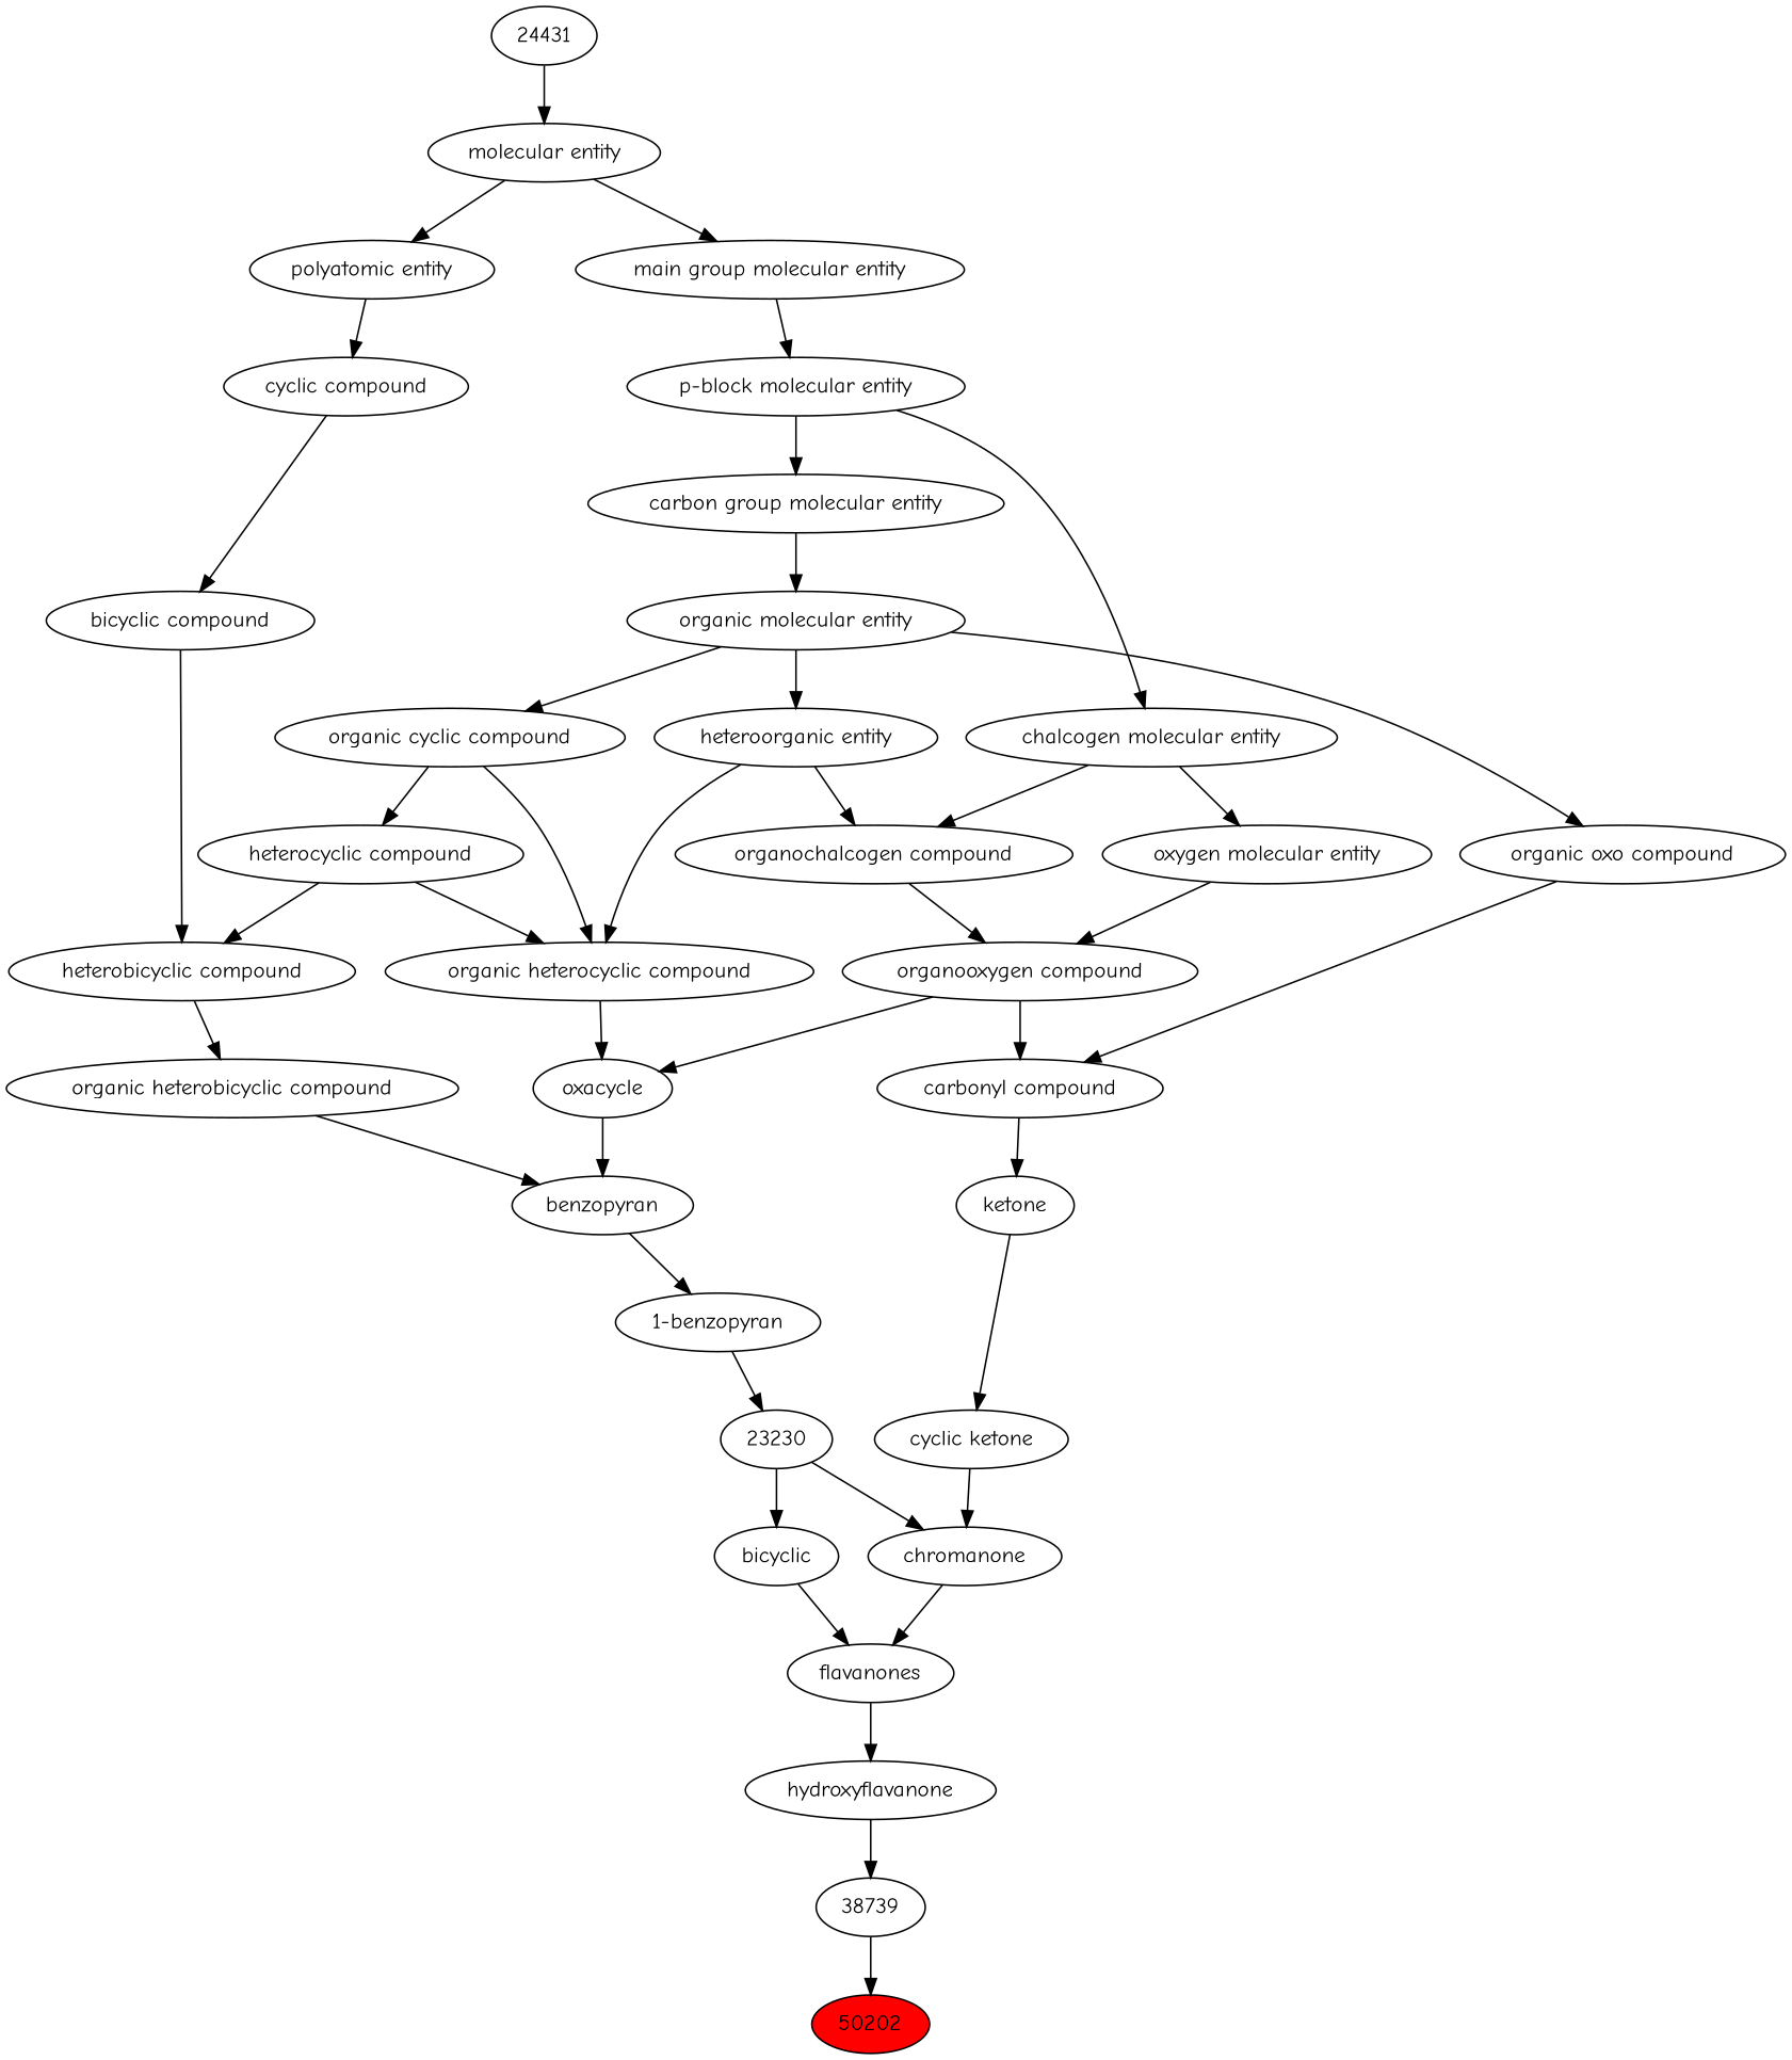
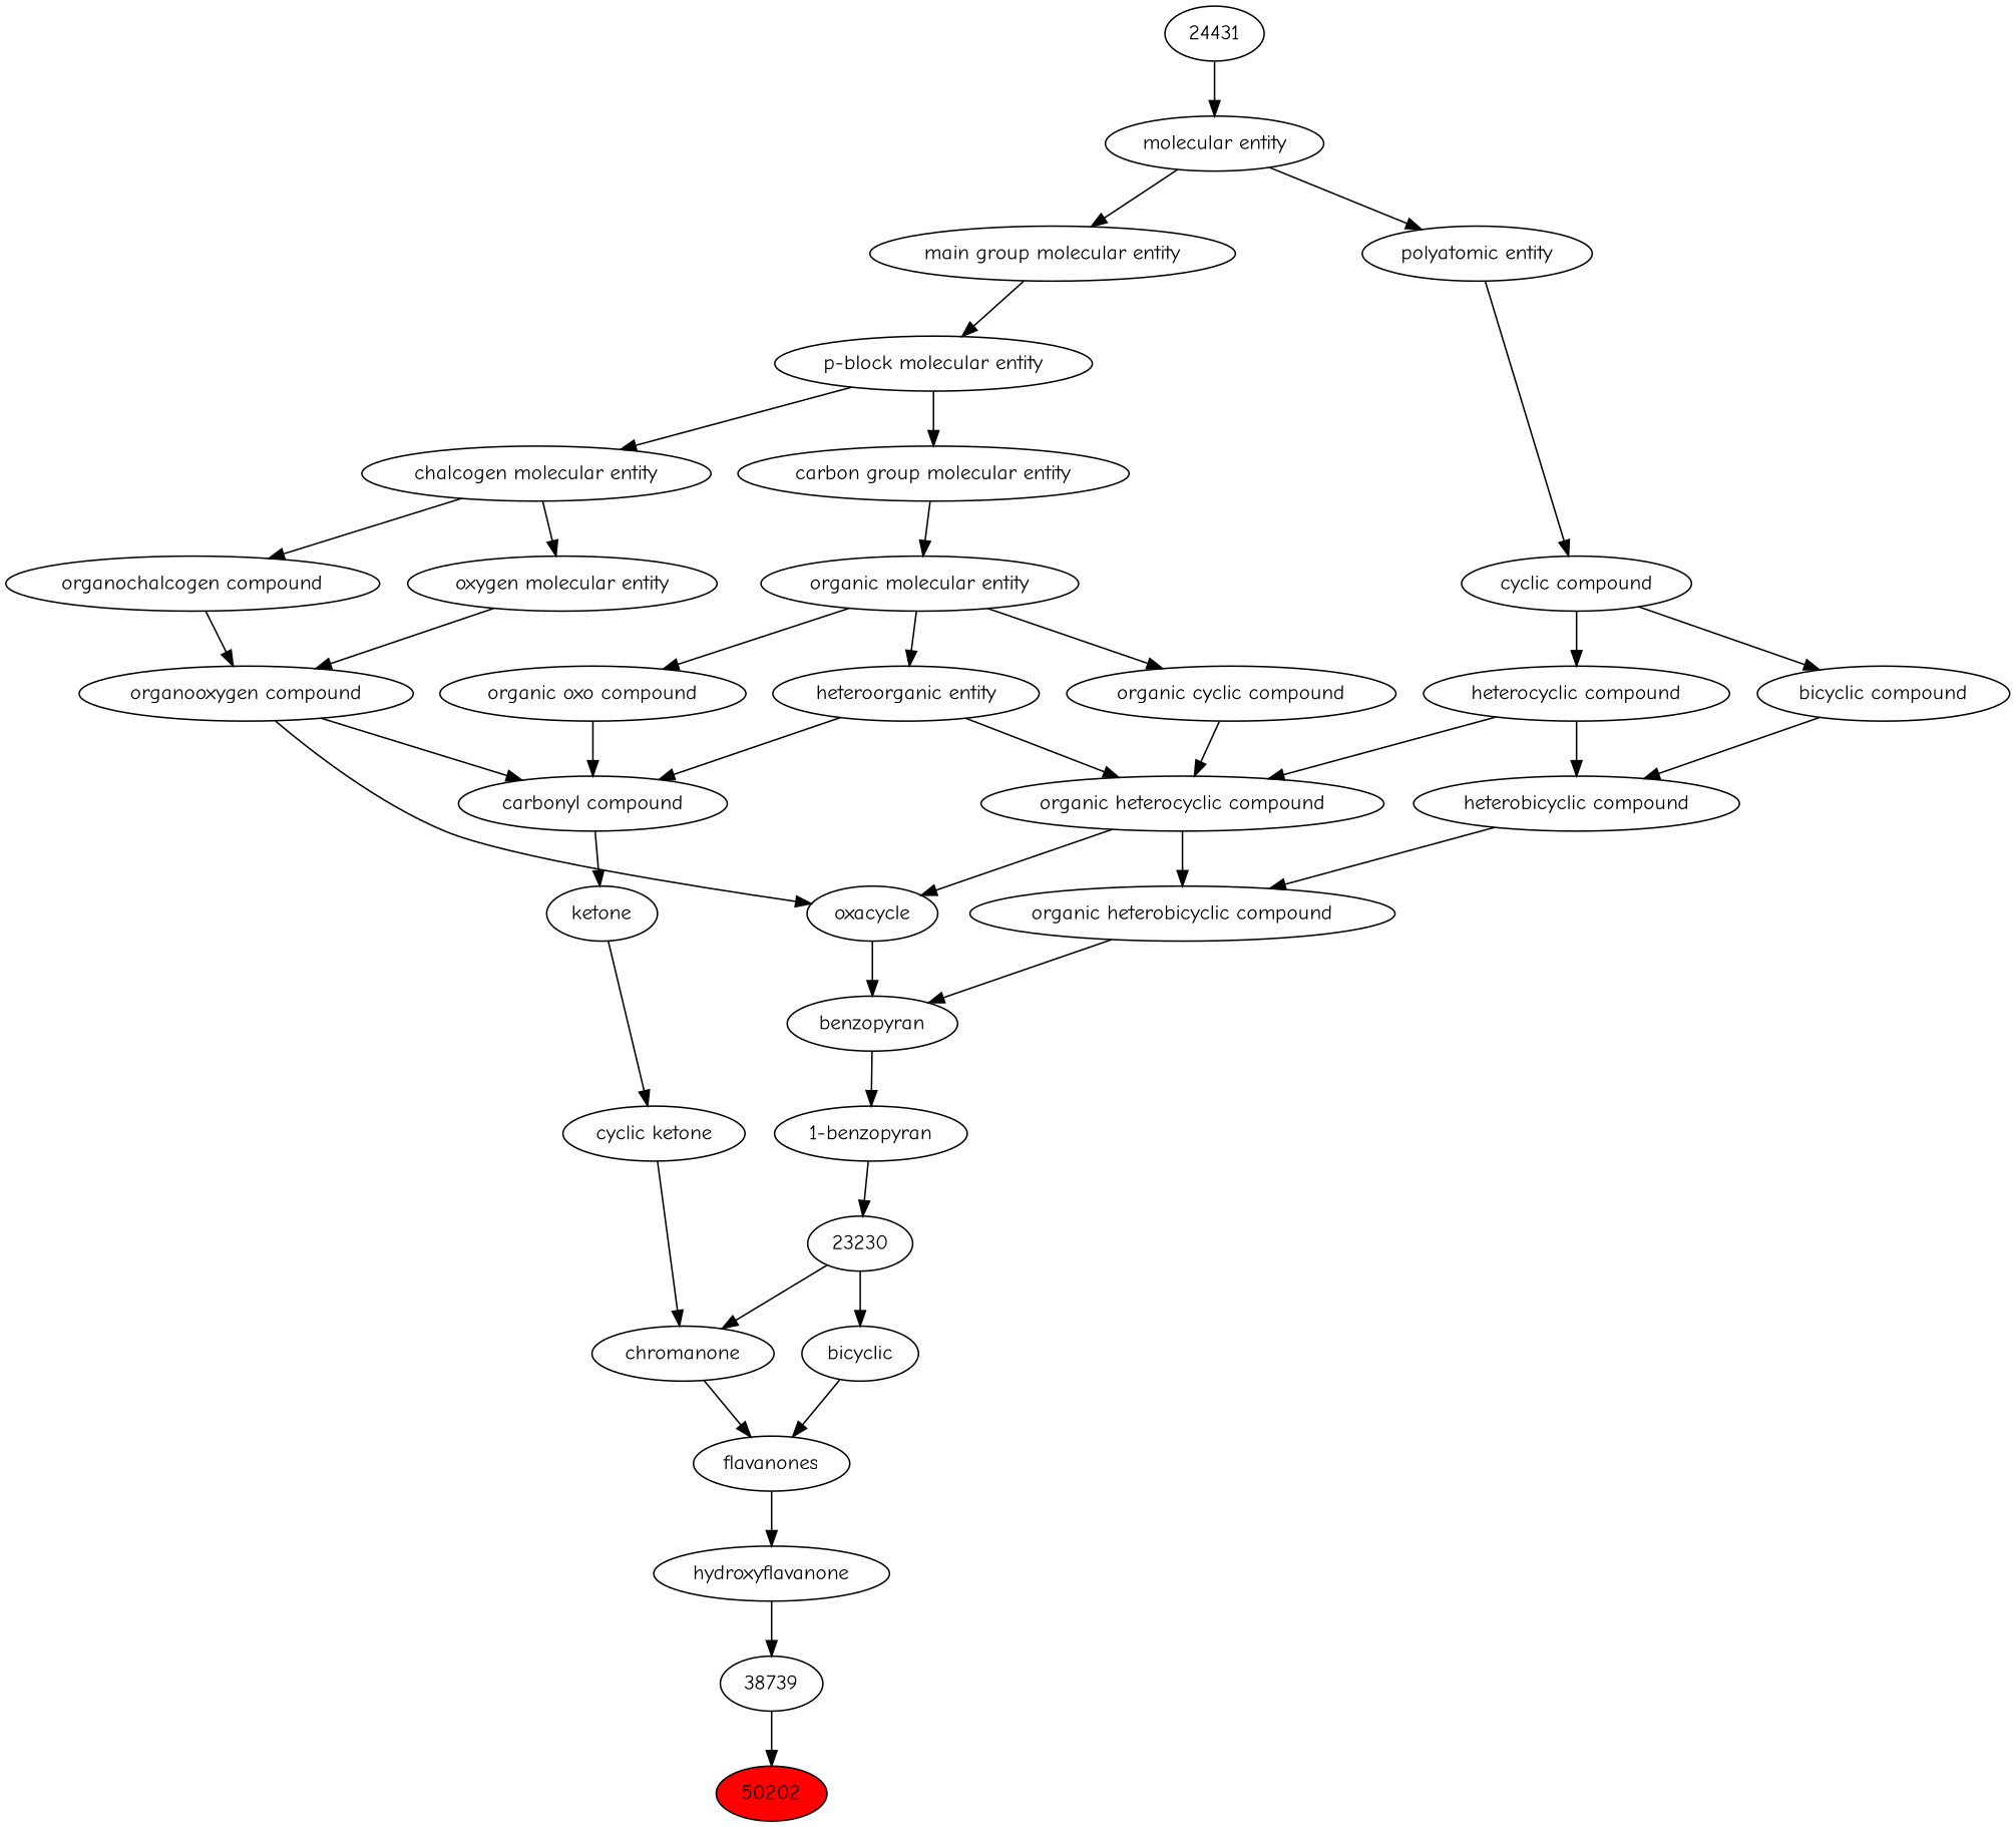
  digraph {
    fontname="Comic Neue"
    node [fontname="Comic Neue"]
    edge [fontname="Comic Neue"]
    n1 [fillcolor=red label=50202 style=filled]
    n2 [label=38739]
    n3 [label=hydroxyflavanone]
    n4 [label=flavanones]
    n5 [label=chromanone]
    n6 [label=bicyclic]
    n7 [label=23230]
    n8 [label="cyclic ketone"]
    n9 [label="1-benzopyran"]
    n10 [label=ketone]
    n11 [label=benzopyran]
    n12 [label="carbonyl compound"]
    n13 [label=oxacycle]
    n14 [label="organic heterobicyclic compound"]
    n15 [label="organic oxo compound"]
    n16 [label="organooxygen compound"]
    n17 [label="organic heterocyclic compound"]
    n18 [label="heterobicyclic compound"]
    n19 [label="organic molecular entity"]
    n20 [label="heteroorganic entity"]
    n21 [label="organic cyclic compound"]
    n22 [label="organochalcogen compound"]
    n23 [label="oxygen molecular entity"]
    n24 [label="heterocyclic compound"]
    n25 [label="bicyclic compound"]
    n26 [label="carbon group molecular entity"]
    n27 [label="chalcogen molecular entity"]
    n28 [label="cyclic compound"]
    n29 [label="p-block molecular entity"]
    n30 [label="polyatomic entity"]
    n31 [label="main group molecular entity"]
    n32 [label="molecular entity"]
    n33 [label=24431]
    n2 -> n1
    n3 -> n2
    n4 -> n3
    n5 -> n4
    n6 -> n4
    n7 -> n5
    n7 -> n6
    n8 -> n5
    n9 -> n7
    n10 -> n8
    n11 -> n9
    n12 -> n10
    n13 -> n11
    n14 -> n11
    n15 -> n12
    n16 -> n12
    n16 -> n13
    n17 -> n13
+   n17 -> n14
    n18 -> n14
    n19 -> n15
    n19 -> n20
    n19 -> n21
    n20 -> n17
-   n20 -> n22
+   n20 -> n12
    n21 -> n17
    n22 -> n16
    n23 -> n16
    n24 -> n17
    n24 -> n18
    n25 -> n18
    n26 -> n19
    n27 -> n22
    n27 -> n23
-   n21 -> n24
+   n28 -> n24
    n28 -> n25
    n29 -> n26
    n29 -> n27
    n30 -> n28
    n31 -> n29
    n32 -> n30
    n32 -> n31
    n33 -> n32
  }
